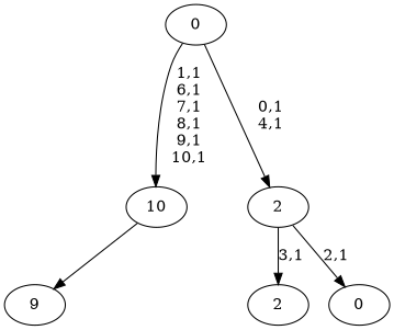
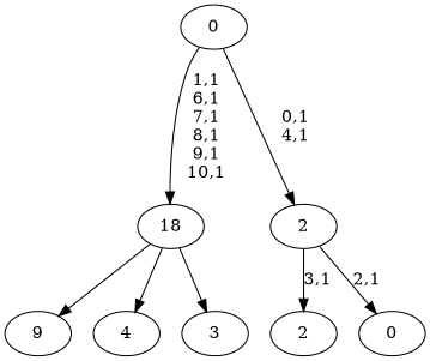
  digraph {
    n1 [label=9]
+   n2 [label=4]
+   n3 [label=3]
    n4 [label=2]
-   10
+   10 [label=18]
    n6 [label=0]
    2
    0
    10 -> n1
+   10 -> n2
+   10 -> n3
    2 -> n4 [label="3,1"]
    2 -> n6 [label="2,1"]
    0 -> 10 [label="1,1\n6,1\n7,1\n8,1\n9,1\n10,1"]
    0 -> 2 [label="0,1\n4,1"]
  }
